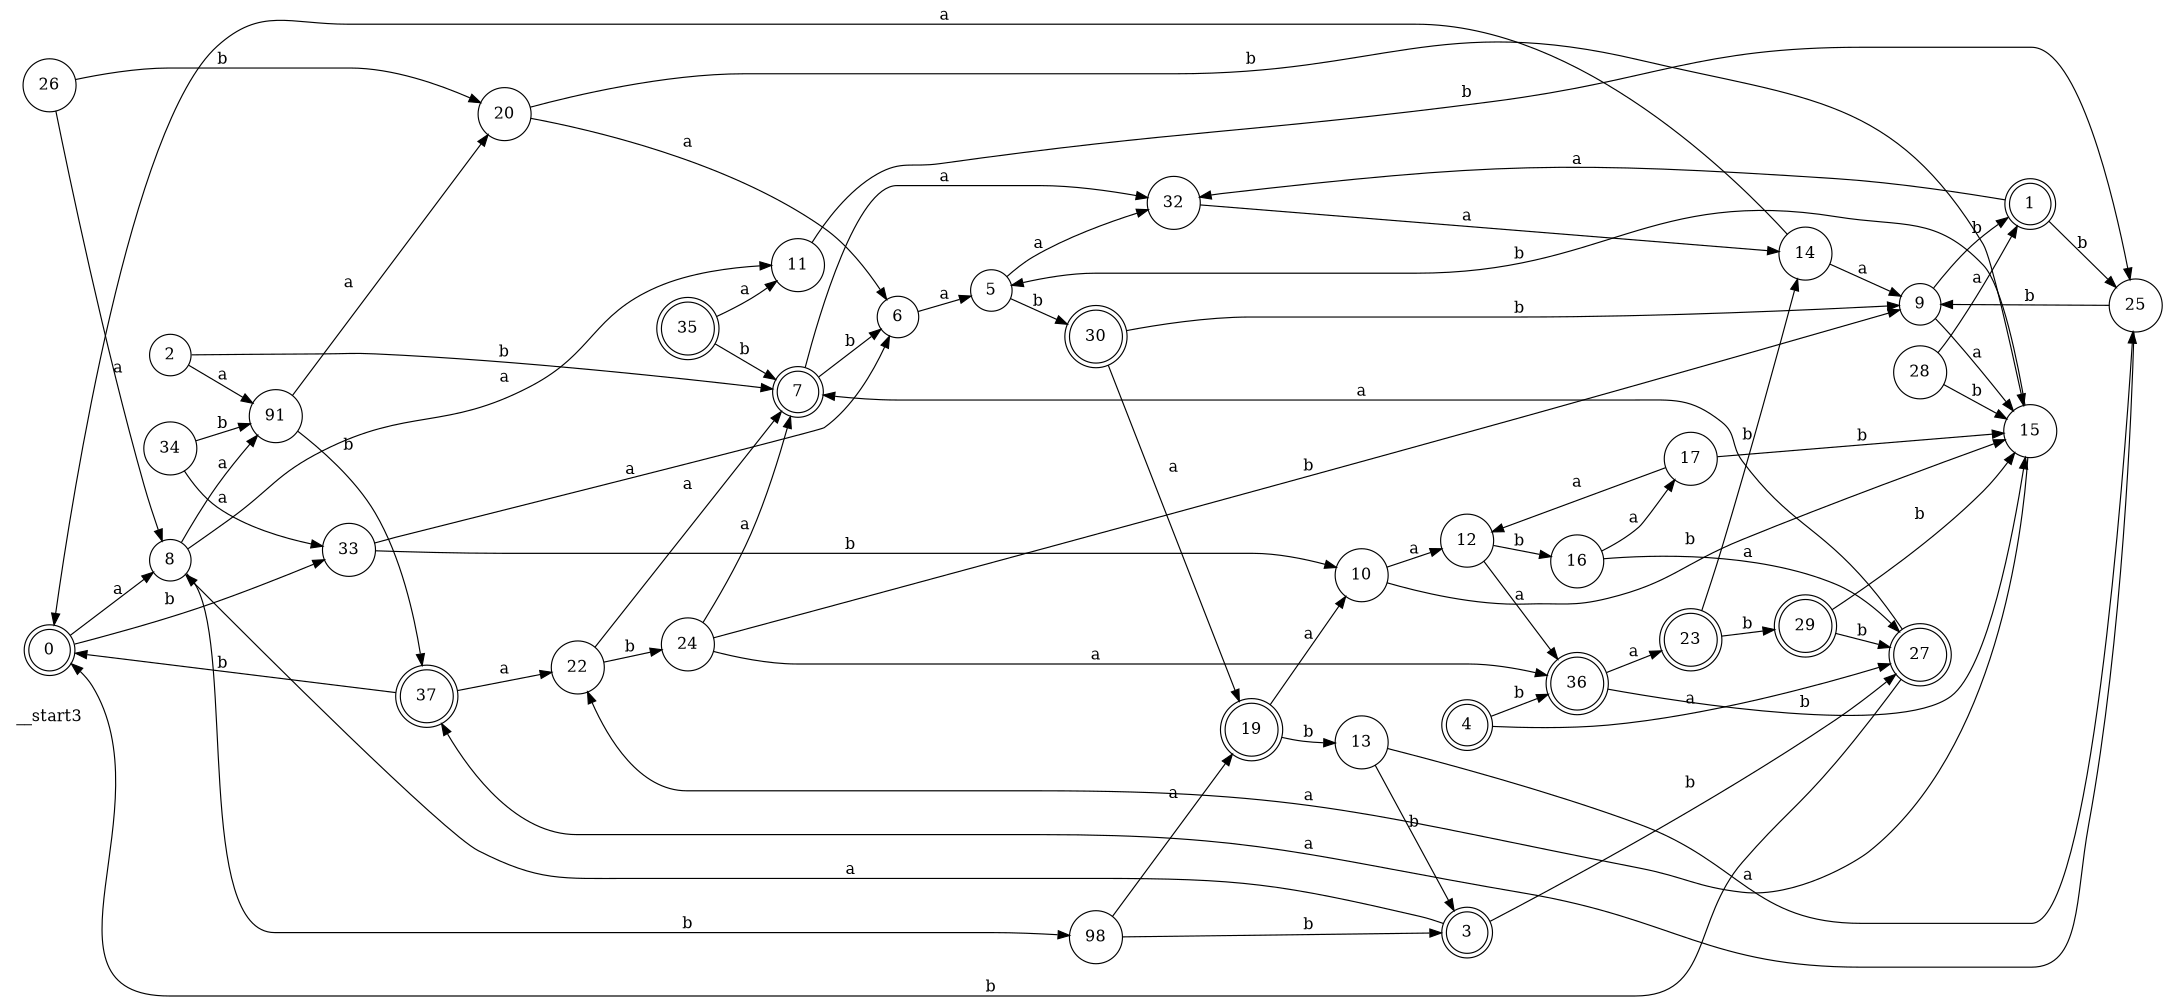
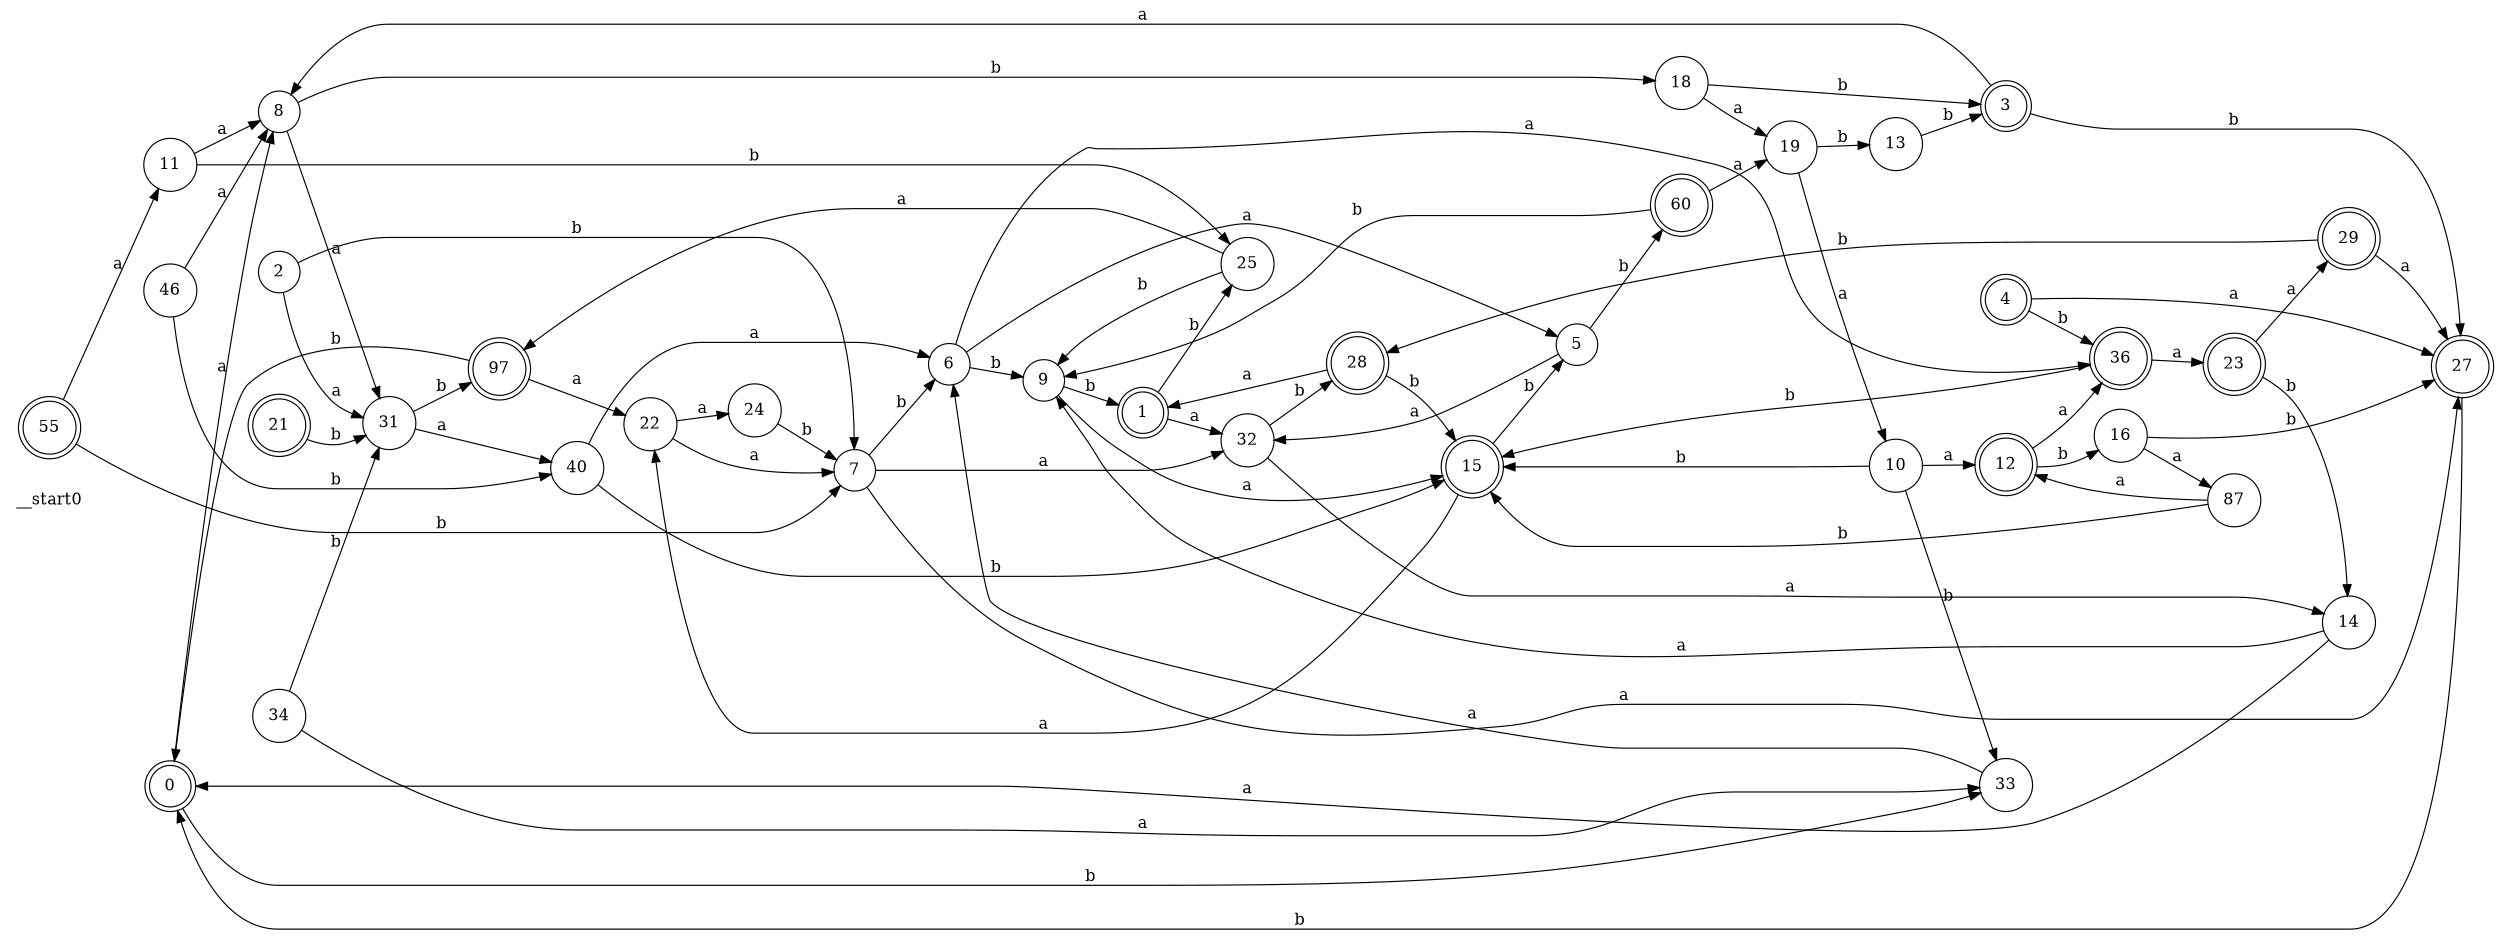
  digraph {
    rankdir=LR
    node [shape=circle color=black fillcolor=white style=filled]
-   __start0 [shape=none label=__start3 color="" fillcolor="" style=""]
+   __start0 [shape=none color="" fillcolor="" style=""]
    n2 [label=0 shape=doublecircle style="rounded,filled"]
    n3 [label=8]
    n4 [label=33]
-   n5 [label=91]
-   n6 [label=98]
+   n5 [label=31]
+   n6 [label=18]
    n7 [label=6]
    n8 [label=10]
    n9 [label=1 shape=doublecircle style="rounded,filled"]
    n10 [label=25]
    n11 [label=32]
    n12 [label=9]
-   n13 [label=37 shape=doublecircle style="rounded,filled"]
+   n13 [label=97 shape=doublecircle style="rounded,filled"]
    n14 [label=14]
-   n15 [label=28]
+   n15 [label=28 shape=doublecircle]
    n16 [label=2]
-   n17 [label=7 shape=doublecircle]
-   n18 [label=20]
+   n17 [label=7]
+   n18 [label=40]
    n19 [label=3 shape=doublecircle style="rounded,filled"]
    n20 [label=27 shape=doublecircle style="rounded,filled"]
    n21 [label=4 shape=doublecircle style="rounded,filled"]
    n22 [label=36 shape=doublecircle style="rounded,filled"]
-   n23 [label=15 style="rounded,filled"]
+   n23 [label=15 shape=doublecircle style="rounded,filled"]
    n24 [label=23 shape=doublecircle style="rounded,filled"]
    n25 [label=5]
-   n26 [label=30 shape=doublecircle style="rounded,filled"]
-   n27 [label=19 shape=doublecircle style="rounded,filled"]
+   n26 [label=60 shape=doublecircle style="rounded,filled"]
+   n27 [label=19 style="rounded,filled"]
    n28 [label=22]
-   n29 [label=12]
+   n29 [label=12 shape=doublecircle]
    n30 [label=16]
    n31 [label=11]
-   n32 [label=17]
+   n32 [label=87]
    n33 [label=13]
    n34 [label=24]
+   n35 [label=21 shape=doublecircle style="rounded,filled"]
    n36 [label=29 shape=doublecircle style="rounded,filled"]
-   n37 [label=26]
+   n37 [label=46]
    n38 [label=34]
-   n39 [label=35 shape=doublecircle style="rounded,filled"]
+   n39 [label=55 shape=doublecircle style="rounded,filled"]
    n2 -> n3 [label=a]
    n2 -> n4 [label=b]
    n3 -> n5 [label=a]
    n3 -> n6 [label=b]
    n4 -> n7 [label=a]
-   n4 -> n8 [label=b]
+   n8 -> n4 [label=b]
    n5 -> n13 [label=b]
    n5 -> n18 [label=a]
    n6 -> n19 [label=b]
    n6 -> n27 [label=a]
-   n34 -> n12 [label=b]
+   n7 -> n12 [label=b]
    n7 -> n25 [label=a]
    n8 -> n23 [label=b]
    n8 -> n29 [label=a]
    n9 -> n10 [label=b]
    n9 -> n11 [label=a]
    n10 -> n12 [label=b]
    n10 -> n13 [label=a]
    n11 -> n14 [label=a]
+   n11 -> n15 [label=b]
    n12 -> n9 [label=b]
    n12 -> n23 [label=a]
    n13 -> n2 [label=b]
    n13 -> n28 [label=a]
    n14 -> n2 [label=a]
    n14 -> n12 [label=a]
    n15 -> n9 [label=a]
    n15 -> n23 [label=b]
    n16 -> n5 [label=a]
    n16 -> n17 [label=b]
    n17 -> n7 [label=b]
    n17 -> n11 [label=a]
    n18 -> n7 [label=a]
    n18 -> n23 [label=b]
    n19 -> n3 [label=a]
    n19 -> n20 [label=b]
    n20 -> n2 [label=b]
-   n20 -> n17 [label=a]
+   n17 -> n20 [label=a]
    n21 -> n20 [label=a]
    n21 -> n22 [label=b]
    n22 -> n23 [label=b]
    n22 -> n24 [label=a]
    n23 -> n25 [label=b]
    n23 -> n28 [label=a]
    n24 -> n14 [label=b]
-   n24 -> n36 [label=b]
+   n24 -> n36 [label=a]
    n25 -> n11 [label=a]
    n25 -> n26 [label=b]
    n26 -> n12 [label=b]
    n26 -> n27 [label=a]
    n27 -> n8 [label=a]
    n27 -> n33 [label=b]
    n28 -> n17 [label=a]
-   n28 -> n34 [label=b]
+   n28 -> n34 [label=a]
    n29 -> n22 [label=a]
    n29 -> n30 [label=b]
-   n30 -> n20 [label=a]
+   n30 -> n20 [label=b]
    n30 -> n32 [label=a]
-   n3 -> n31 [label=a]
+   n31 -> n3 [label=a]
    n31 -> n10 [label=b]
    n32 -> n23 [label=b]
    n32 -> n29 [label=a]
-   n33 -> n10 [label=a]
    n33 -> n19 [label=b]
-   n34 -> n17 [label=a]
-   n34 -> n22 [label=a]
-   n36 -> n23 [label=b]
-   n36 -> n20 [label=b]
+   n34 -> n17 [label=b]
+   n7 -> n22 [label=a]
+   n35 -> n5 [label=b]
+   n36 -> n15 [label=b]
+   n36 -> n20 [label=a]
    n37 -> n3 [label=a]
    n37 -> n18 [label=b]
    n38 -> n4 [label=a]
    n38 -> n5 [label=b]
    n39 -> n17 [label=b]
    n39 -> n31 [label=a]
  }
